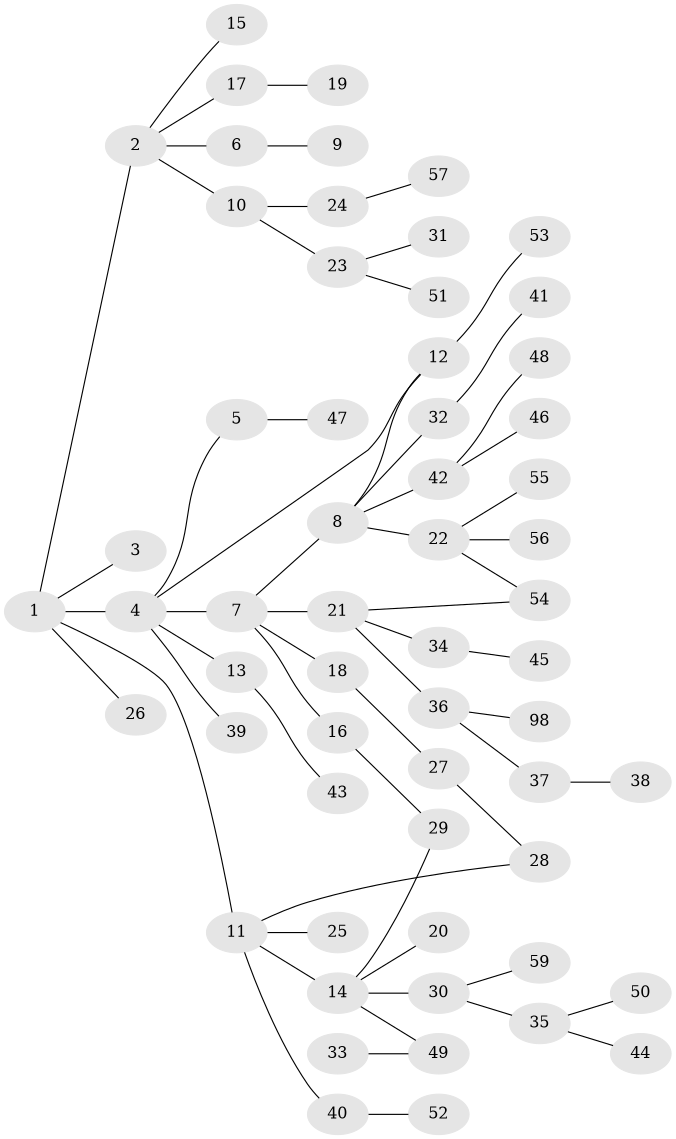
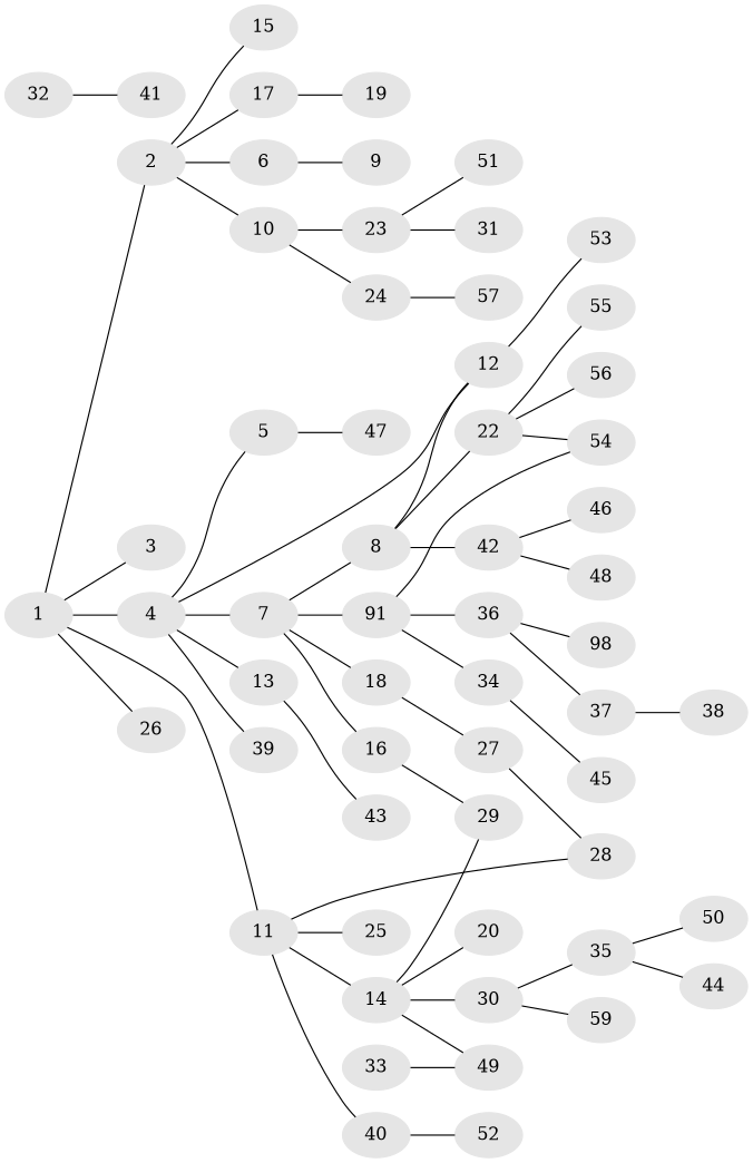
  graph {
    rankdir=LR
    node [color=gray90 style=filled]
    1
    2
    3
    4
    11
    26
    6
    10
    15
    17
    5
    7
    12
    13
    39
    25
    14
    28
    40
    9
    23
    24
    19
    47
    8
    16
    18
-   21
+   21 [label=91]
    53
    43
    22
    32
    42
    29
    27
    34
    36
    54
    55
    56
    41
    46
    48
    31
    51
    57
    20
    30
    49
    52
    35
    59
    33
    45
    37
    n56 [label=98]
    44
    50
    38
    1 -- 2
    1 -- 3
    1 -- 4
    1 -- 11
    1 -- 26
    2 -- 6
    2 -- 10
    2 -- 15
    2 -- 17
    4 -- 5
    4 -- 7
    4 -- 12
    4 -- 13
    4 -- 39
    11 -- 25
    11 -- 14
    11 -- 28
    11 -- 40
    6 -- 9
    10 -- 23
    10 -- 24
    17 -- 19
    5 -- 47
    7 -- 8
    7 -- 16
    7 -- 18
    7 -- 21
    12 -- 53
    13 -- 43
    14 -- 29
    14 -- 20
    14 -- 30
    14 -- 49
    40 -- 52
    23 -- 31
    23 -- 51
    24 -- 57
    8 -- 12
    8 -- 22
-   8 -- 32
    8 -- 42
    16 -- 29
    18 -- 27
    21 -- 34
    21 -- 36
    21 -- 54
    22 -- 54
    22 -- 55
    22 -- 56
    32 -- 41
    42 -- 46
    42 -- 48
    27 -- 28
    34 -- 45
    36 -- 37
    36 -- n56
    30 -- 35
    30 -- 59
    35 -- 44
    35 -- 50
    33 -- 49
    37 -- 38
  }
